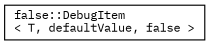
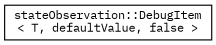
  digraph {
    rankdir=LR
    fontname="IBM Plex Mono"
-   n1 [color=black fillcolor=white fontname="IBM Plex Mono" fontsize=10 height=0.2 label="false::DebugItem\l\< T, defaultValue, false \>" shape=record style=filled width=0.4]
+   n1 [color=black fillcolor=white fontname="IBM Plex Mono" fontsize=10 height=0.2 label="stateObservation::DebugItem\l\< T, defaultValue, false \>" shape=record style=filled width=0.4]
  }
